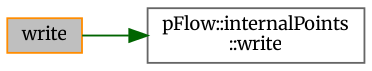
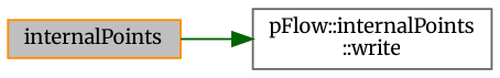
  digraph {
    rankdir=LR
    fontname=Merriweather
    node [fontname=Merriweather fontsize=10 shape=record style=filled]
-   n1 [color=darkorange fillcolor=grey75 fontcolor=black height=0.2 label=write width=0.4]
+   n1 [color=darkorange fillcolor=grey75 fontcolor=black height=0.2 label=internalPoints width=0.4]
    n2 [color=gray40 fillcolor=white height=0.2 label="pFlow::internalPoints\l::write" width=0.4]
    n1 -> n2 [color=darkgreen fontname=Merriweather fontsize=10 labelfontname=Helvetica labelfontsize=10 style=solid]
  }
